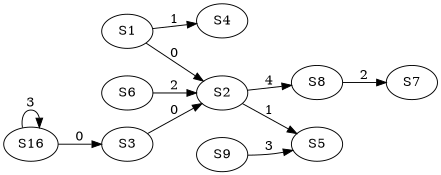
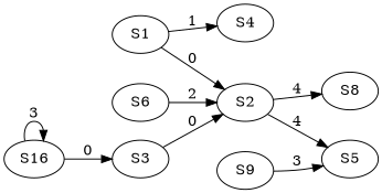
  strict digraph {
    rankdir=LR
    S1
    S2
    S4
    S5
    S8
    S6
-   S7
    n8 [label=S16]
    S3
    S9
    S1 -> S2 [label=0]
    S1 -> S4 [label=1]
-   S2 -> S5 [label=1]
+   S2 -> S5 [label=4]
    S2 -> S8 [label=4]
-   S8 -> S7 [label=2]
    S6 -> S2 [label=2]
    n8 -> n8 [label=3]
    n8 -> S3 [label=0]
    S3 -> S2 [label=0]
    S9 -> S5 [label=3]
  }
